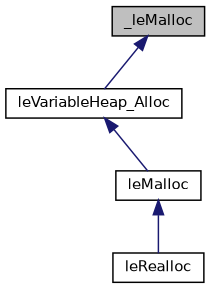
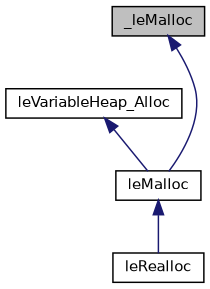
  digraph {
    rankdir=TB
    node [color=black fillcolor=white fontname=Helvetica fontsize=10 shape=record style=filled]
    edge [color=midnightblue dir=back fontname=Helvetica fontsize=10 labelfontname=Helvetica labelfontsize=10 style=solid]
    n1 [fillcolor=grey75 fontcolor=black height=0.2 label=_leMalloc width=0.4]
    n2 [height=0.2 label=leVariableHeap_Alloc width=0.4]
    n3 [height=0.2 label=leMalloc width=0.4]
    n4 [height=0.2 label=leRealloc width=0.4]
-   n1 -> n2
+   n1 -> n3
    n2 -> n3
    n3 -> n4
  }
